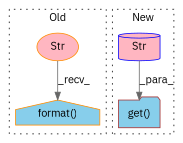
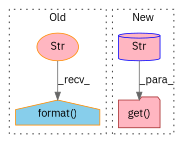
  digraph {
    fontname="IBM Plex Sans"
    node [a=75 style=filled fillcolor=skyblue color=darkorange fontname="IBM Plex Sans"]
    edge [color=gray40 fontname="IBM Plex Sans"]
    n1 [l="30,1" label="format()" s="4012,4046" shape=house]
    n2 [a=66 l=22 label=Str s=4012 shape=ellipse fillcolor=lightpink]
-   n3 [l="8,1" label="get()" s="4402,4424" shape=folder color=brown]
+   n3 [l="8,1" label="get()" s="4402,4424" shape=folder fillcolor=lightpink color=brown]
    n4 [a=66 l=14 label=Str s=4410 shape=cylinder fillcolor=lightpink color=blue]
    subgraph cluster_1 {
      label=Old
      style=dotted
      n1
      n2
    }
    subgraph cluster_2 {
      label=New
      style=dotted
      n3
      n4
    }
    n2 -> n1 [label=_recv_]
    n4 -> n3 [label=_para_]
  }
